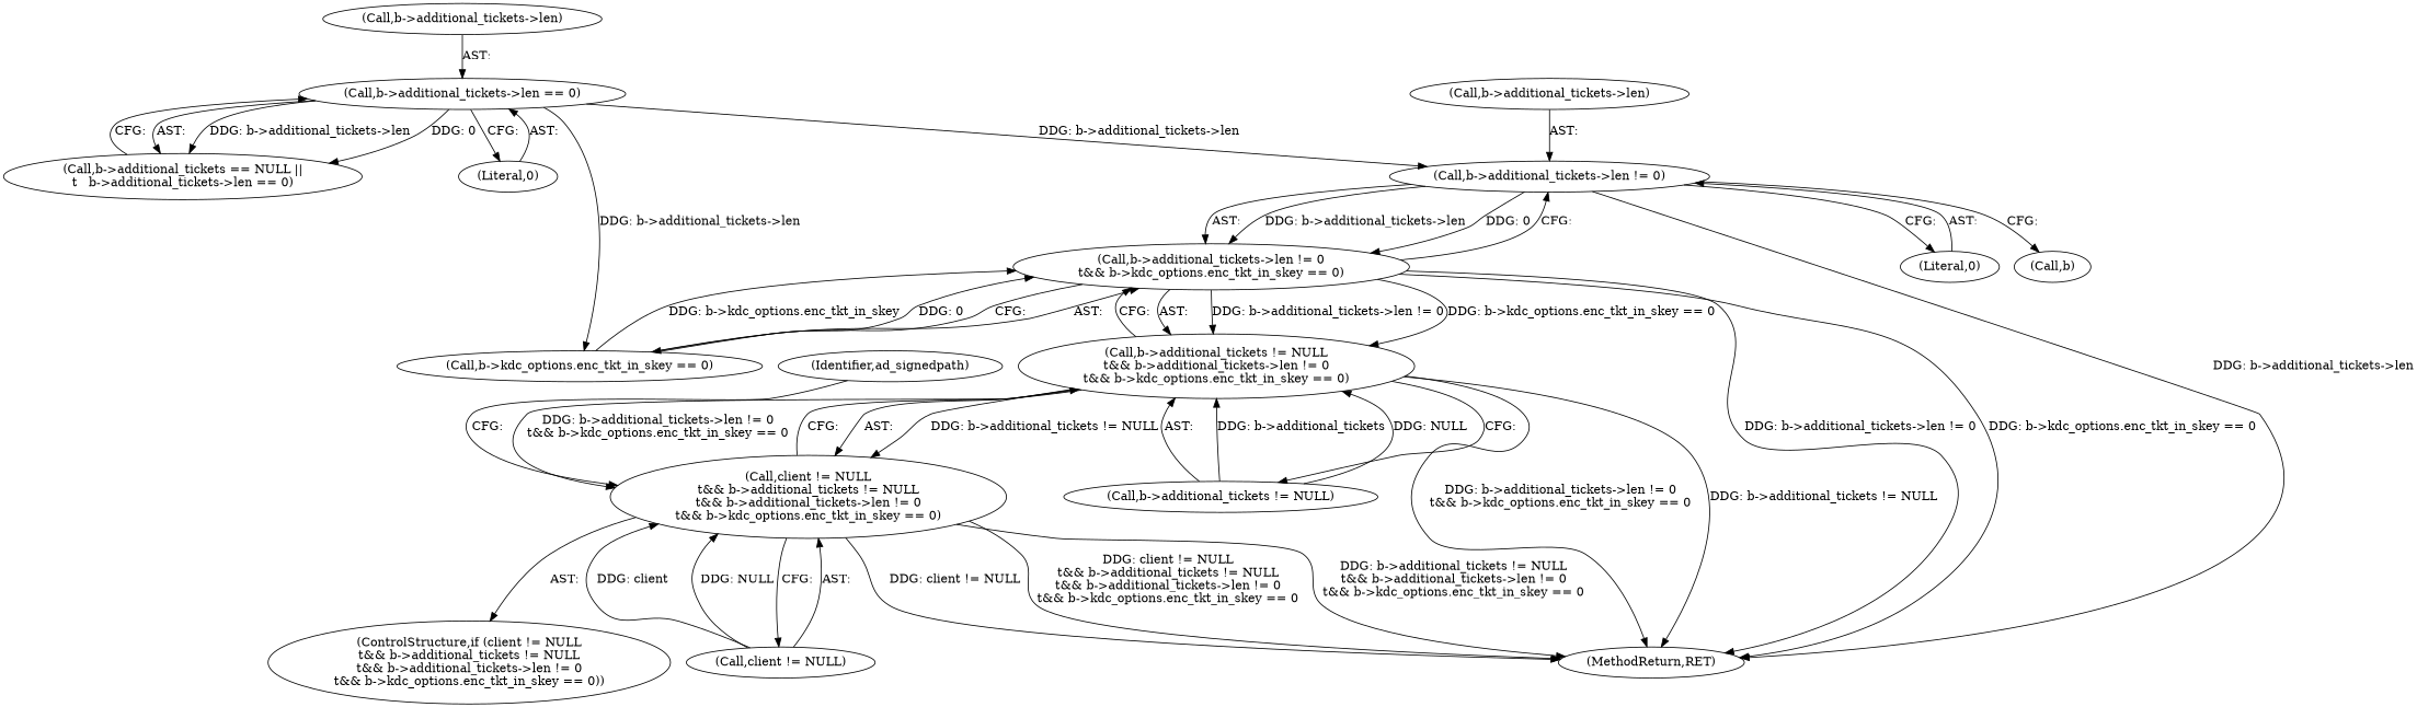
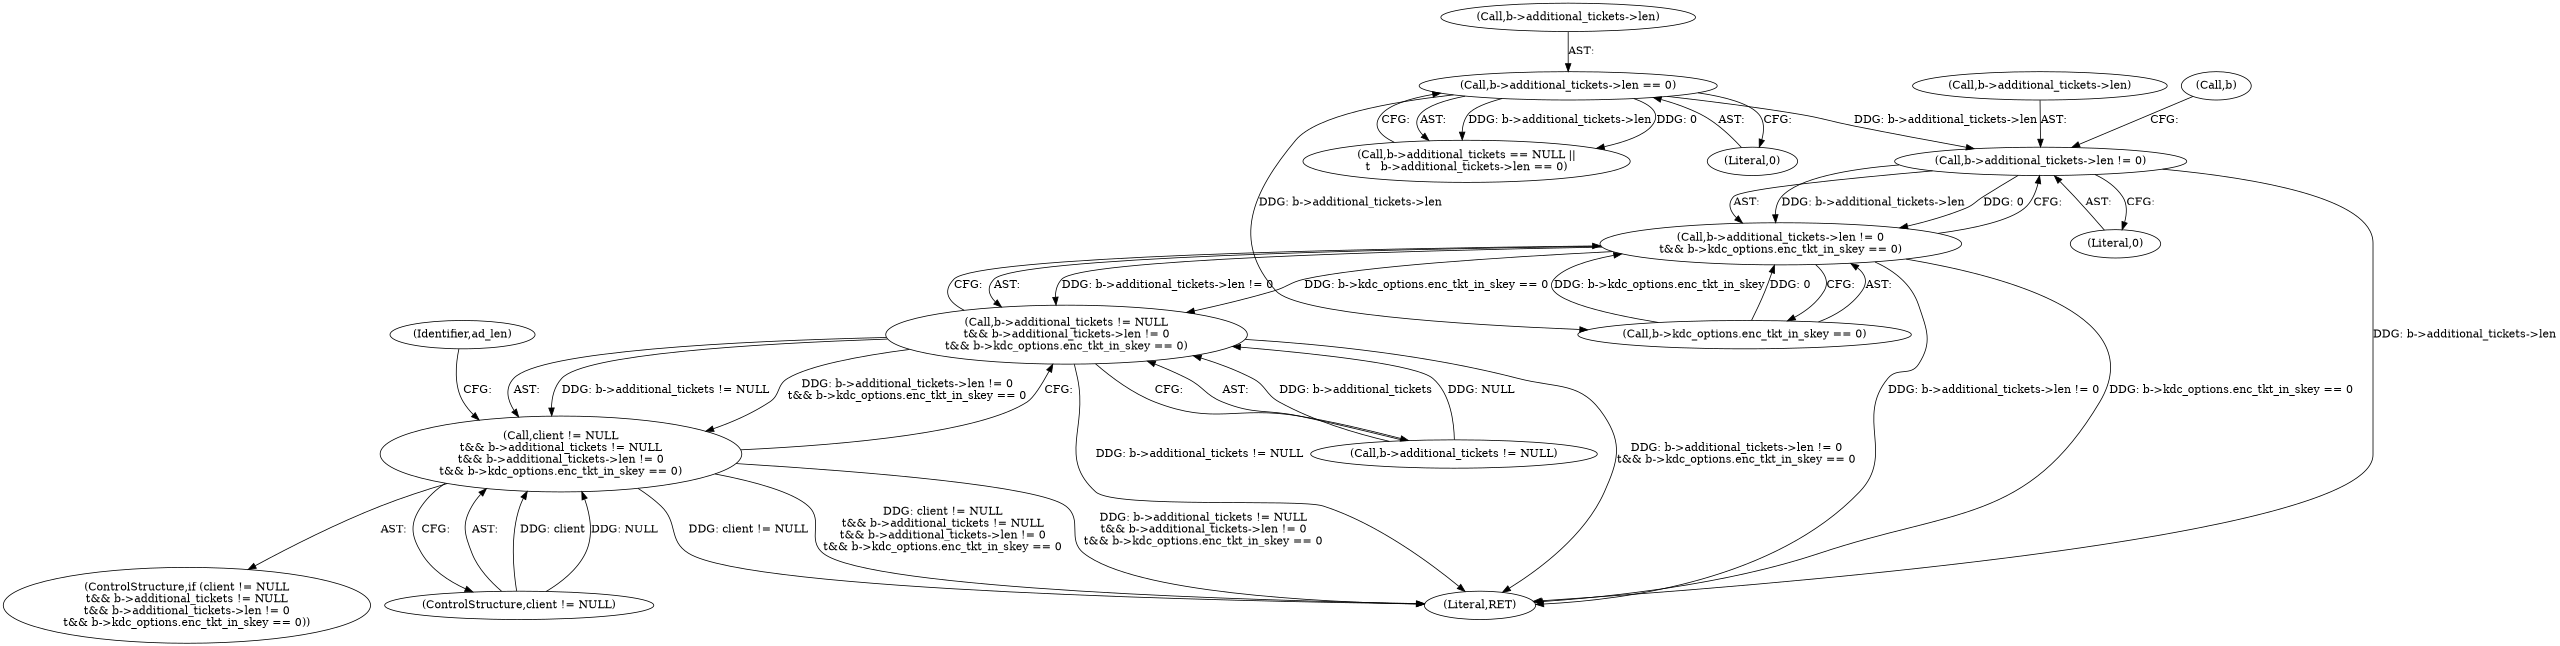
  digraph {
    n1 [label="(Call,b->additional_tickets->len != 0)"]
    n2 [label="(Call,b->additional_tickets->len != 0\n\t&& b->kdc_options.enc_tkt_in_skey == 0)"]
-   n3 [label="(MethodReturn,RET)"]
+   n3 [label="(Literal,RET)"]
    n4 [label="(Literal,0)"]
    n5 [label="(Call,b->additional_tickets != NULL\n\t&& b->additional_tickets->len != 0\n\t&& b->kdc_options.enc_tkt_in_skey == 0)"]
    n6 [label="(Call,b->kdc_options.enc_tkt_in_skey == 0)"]
    n7 [label="(Call,b->additional_tickets->len == 0)"]
    n8 [label="(Call,b->additional_tickets == NULL ||\n\t   b->additional_tickets->len == 0)"]
    n9 [label="(Literal,0)"]
    n10 [label="(Call,client != NULL\n\t&& b->additional_tickets != NULL\n\t&& b->additional_tickets->len != 0\n\t&& b->kdc_options.enc_tkt_in_skey == 0)"]
    n11 [label="(Call,b->additional_tickets != NULL)"]
    n12 [label="(ControlStructure,if (client != NULL\n\t&& b->additional_tickets != NULL\n\t&& b->additional_tickets->len != 0\n\t&& b->kdc_options.enc_tkt_in_skey == 0))"]
-   n13 [label="(Call,client != NULL)"]
-   n14 [label="(Identifier,ad_signedpath)"]
+   n13 [label="(ControlStructure,client != NULL)"]
+   n14 [label="(Identifier,ad_len)"]
    n15 [label="(Call,b->additional_tickets->len)"]
    n16 [label="(Call,b)"]
    n17 [label="(Call,b->additional_tickets->len)"]
    n1 -> n2 [label="AST: "]
    n1 -> n2 [label="DDG: b->additional_tickets->len"]
    n1 -> n2 [label="DDG: 0"]
    n1 -> n3 [label="DDG: b->additional_tickets->len"]
    n1 -> n4 [label="CFG: "]
    n2 -> n1 [label="CFG: "]
    n2 -> n3 [label="DDG: b->additional_tickets->len != 0"]
    n2 -> n3 [label="DDG: b->kdc_options.enc_tkt_in_skey == 0"]
    n2 -> n5 [label="AST: "]
    n2 -> n5 [label="DDG: b->additional_tickets->len != 0"]
    n2 -> n5 [label="DDG: b->kdc_options.enc_tkt_in_skey == 0"]
    n2 -> n6 [label="CFG: "]
    n4 -> n1 [label="AST: "]
    n5 -> n2 [label="CFG: "]
    n5 -> n3 [label="DDG: b->additional_tickets->len != 0\n\t&& b->kdc_options.enc_tkt_in_skey == 0"]
    n5 -> n3 [label="DDG: b->additional_tickets != NULL"]
    n5 -> n10 [label="AST: "]
    n5 -> n10 [label="DDG: b->additional_tickets != NULL"]
    n5 -> n10 [label="DDG: b->additional_tickets->len != 0\n\t&& b->kdc_options.enc_tkt_in_skey == 0"]
    n5 -> n11 [label="CFG: "]
    n6 -> n2 [label="AST: "]
    n6 -> n2 [label="DDG: b->kdc_options.enc_tkt_in_skey"]
    n6 -> n2 [label="DDG: 0"]
    n7 -> n1 [label="DDG: b->additional_tickets->len"]
    n7 -> n6 [label="DDG: b->additional_tickets->len"]
    n7 -> n8 [label="AST: "]
    n7 -> n8 [label="DDG: b->additional_tickets->len"]
    n7 -> n8 [label="DDG: 0"]
    n7 -> n9 [label="CFG: "]
    n8 -> n7 [label="CFG: "]
    n9 -> n7 [label="AST: "]
    n10 -> n3 [label="DDG: b->additional_tickets != NULL\n\t&& b->additional_tickets->len != 0\n\t&& b->kdc_options.enc_tkt_in_skey == 0"]
    n10 -> n3 [label="DDG: client != NULL"]
    n10 -> n3 [label="DDG: client != NULL\n\t&& b->additional_tickets != NULL\n\t&& b->additional_tickets->len != 0\n\t&& b->kdc_options.enc_tkt_in_skey == 0"]
    n10 -> n5 [label="CFG: "]
    n10 -> n12 [label="AST: "]
    n10 -> n13 [label="CFG: "]
    n11 -> n5 [label="AST: "]
    n11 -> n5 [label="DDG: b->additional_tickets"]
    n11 -> n5 [label="DDG: NULL"]
    n13 -> n10 [label="AST: "]
    n13 -> n10 [label="DDG: client"]
    n13 -> n10 [label="DDG: NULL"]
    n14 -> n10 [label="CFG: "]
    n15 -> n7 [label="AST: "]
-   n1 -> n16 [label="CFG: "]
+   n16 -> n1 [label="CFG: "]
    n17 -> n1 [label="AST: "]
  }
